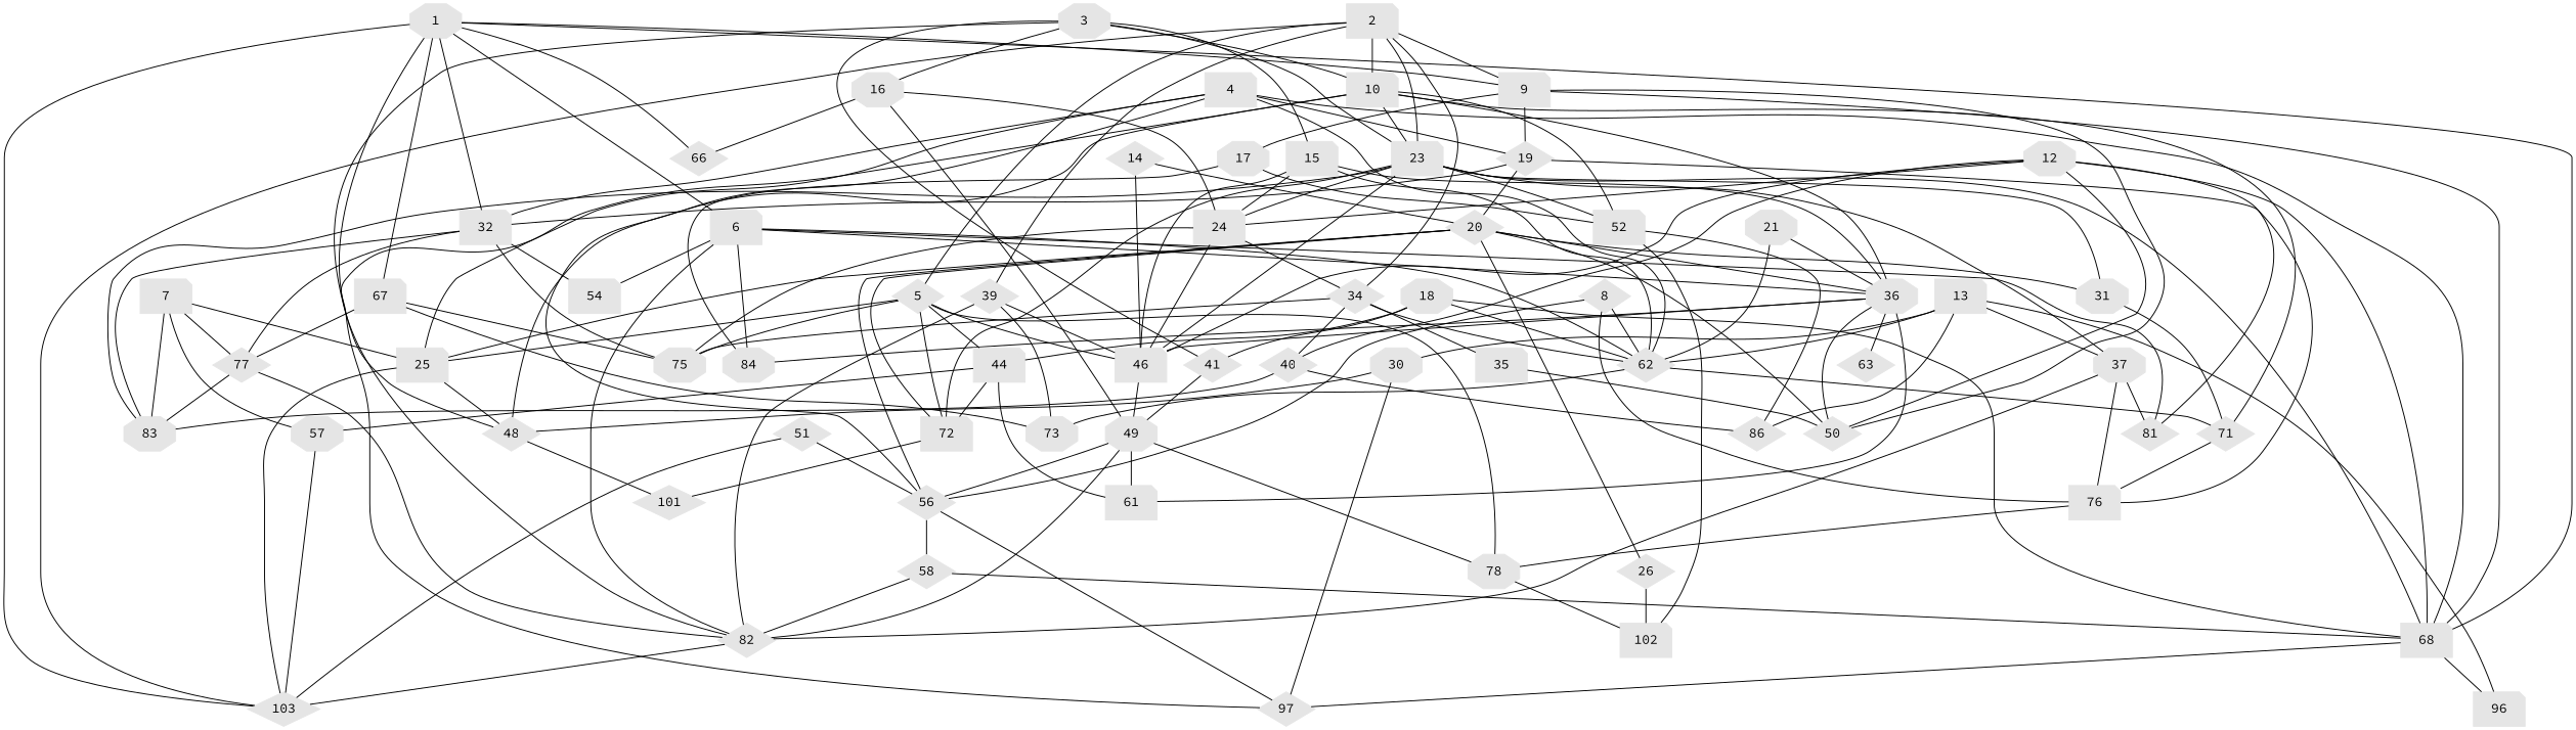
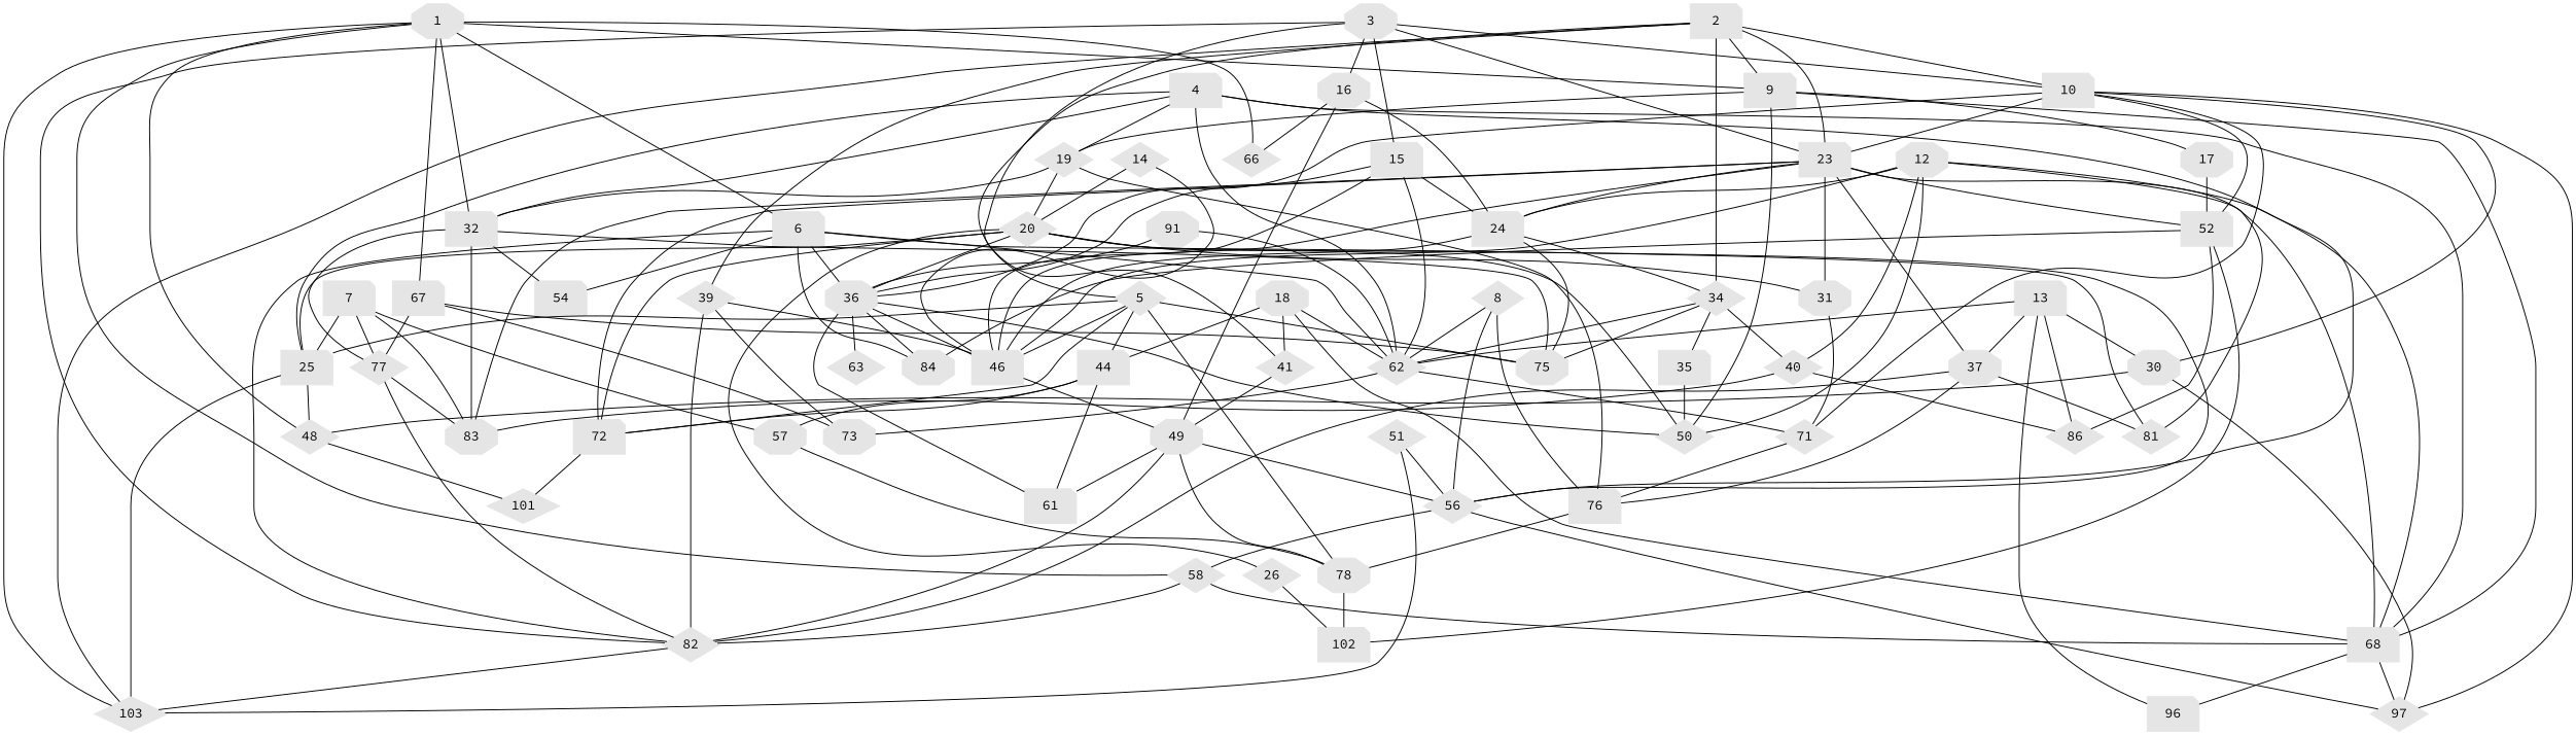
  graph {
    fontname="Source Code Pro"
    node [color=gray90 fontname="Source Code Pro" shape=diamond style=filled]
    edge [fontname="Source Code Pro"]
    1 [shape=octagon super="+55"]
    6 [shape=note super="+33"]
    9 [shape=note super="+51"]
    32 [shape=note super="+94"]
    48
    58 [super="+59"]
    66
    67 [shape=note super="+100"]
    103
    82 [super="+104"]
    62 [super="+69"]
    36 [shape=octagon super="+90"]
    54 [shape=note]
    81 [super="+105"]
    84 [shape=octagon]
    19 [super="+45"]
    68 [shape=note super="+107"]
    17 [shape=octagon super="+65"]
    50
    75 [shape=octagon]
    77
    83 [shape=octagon super="+95"]
    101
    73 [shape=octagon]
    2 [shape=note super="+38"]
    5 [super="+64"]
    10 [shape=note super="+29"]
    23 [shape=note super="+47"]
    34 [super="+80"]
    39 [super="+98"]
    44 [shape=note super="+60"]
    25 [shape=note super="+27"]
    46 [shape=note super="+92"]
    72 [shape=note super="+85"]
    78 [shape=octagon]
    30 [shape=octagon super="+74"]
    52 [shape=note super="+79"]
    71
    97 [super="+99"]
    24 [shape=note super="+93"]
    37 [shape=octagon super="+43"]
    31 [shape=octagon]
    40
    35 [shape=note]
    57 [shape=octagon]
    61 [shape=note super="+89"]
    3 [shape=octagon super="+106"]
    15 [shape=note super="+91"]
    16 [shape=octagon]
    41
    49 [shape=octagon super="+87"]
    4 [shape=note super="+42"]
    56 [super="+70"]
    76 [shape=note super="+88"]
    20 [super="+22"]
    96 [shape=note]
    102 [shape=note]
    63
    7 [shape=note]
    8
    86
    n62 [label=51]
    12 [shape=octagon super="+53"]
    13 [shape=note]
    26
    14
    18 [shape=octagon super="+28"]
-   21 [shape=octagon]
+   21 [shape=octagon label=91]
    1 -- 6
    1 -- 9
    1 -- 32
    1 -- 48
-   1 -- 68
+   1 -- 58
    1 -- 66
    1 -- 67
    1 -- 103
    6 -- 82
    6 -- 62
    6 -- 36
    6 -- 54
    6 -- 81
    6 -- 84
    9 -- 19
    9 -- 68
    9 -- 17
    9 -- 50
    32 -- 54
    32 -- 75
    32 -- 77
    32 -- 83
    48 -- 101
    58 -- 82
    58 -- 68
    67 -- 75
    67 -- 77
    67 -- 73
    82 -- 103
    62 -- 73
    62 -- 71
    36 -- 84
    36 -- 50
    36 -- 46
    36 -- 61
    36 -- 63 [weight=2]
    19 -- 32
    19 -- 76
    19 -- 20
    68 -- 97
    68 -- 96
-   17 -- 84
+   52 -- 84
    17 -- 52
    77 -- 82
    77 -- 83
    2 -- 9
    2 -- 103
    2 -- 5
    2 -- 10
    2 -- 23
    2 -- 34
    2 -- 39
    5 -- 75
    5 -- 44
    5 -- 25
    5 -- 46
    5 -- 72
    5 -- 78
    10 -- 36
    10 -- 23
-   10 -- 48
+   10 -- 30
    10 -- 52
    10 -- 71
    10 -- 97
    23 -- 68
    23 -- 83
    23 -- 46
    23 -- 72 [weight=2]
    23 -- 52
    23 -- 24
    23 -- 37
    23 -- 31
    34 -- 62
    34 -- 75
    34 -- 40
    34 -- 35
    39 -- 82 [weight=2]
    39 -- 73
    39 -- 46
    44 -- 72
    44 -- 57
    44 -- 61
    25 -- 48
    25 -- 103
    46 -- 49
    72 -- 101
    78 -- 102
    30 -- 48
    30 -- 97
    52 -- 102
    52 -- 86
    71 -- 76
    24 -- 75
    24 -- 34
    24 -- 46
    37 -- 82
    37 -- 81
    37 -- 76
    31 -- 71
    40 -- 83
    40 -- 86
    35 -- 50
-   57 -- 103
+   57 -- 78
    3 -- 82
    3 -- 10
    3 -- 23
    3 -- 15
    3 -- 16
    3 -- 41
    15 -- 62
    15 -- 36
    15 -- 46
    15 -- 24
    16 -- 66
    16 -- 24
    16 -- 49
    41 -- 49
    49 -- 82
    49 -- 78
    49 -- 61
    49 -- 56
    4 -- 32
    4 -- 62
    4 -- 19
    4 -- 68 [weight=2]
    4 -- 25
    4 -- 56
    56 -- 58
    56 -- 97
    76 -- 78
    20 -- 36
    20 -- 50
    20 -- 25
    20 -- 72
    20 -- 31
    20 -- 56
    20 -- 26
    7 -- 77
    7 -- 83
    7 -- 25
    7 -- 57
    8 -- 62
    8 -- 56
    8 -- 76
    n62 -- 103
    n62 -- 56
    12 -- 81
    12 -- 68
    12 -- 50
    12 -- 46
    12 -- 24
    12 -- 40
    13 -- 62
    13 -- 30
    13 -- 37
    13 -- 96
    13 -- 86
    26 -- 102
    14 -- 46
    14 -- 20
    18 -- 62
    18 -- 68
    18 -- 44 [weight=2]
    18 -- 41
    21 -- 62
    21 -- 36
  }
